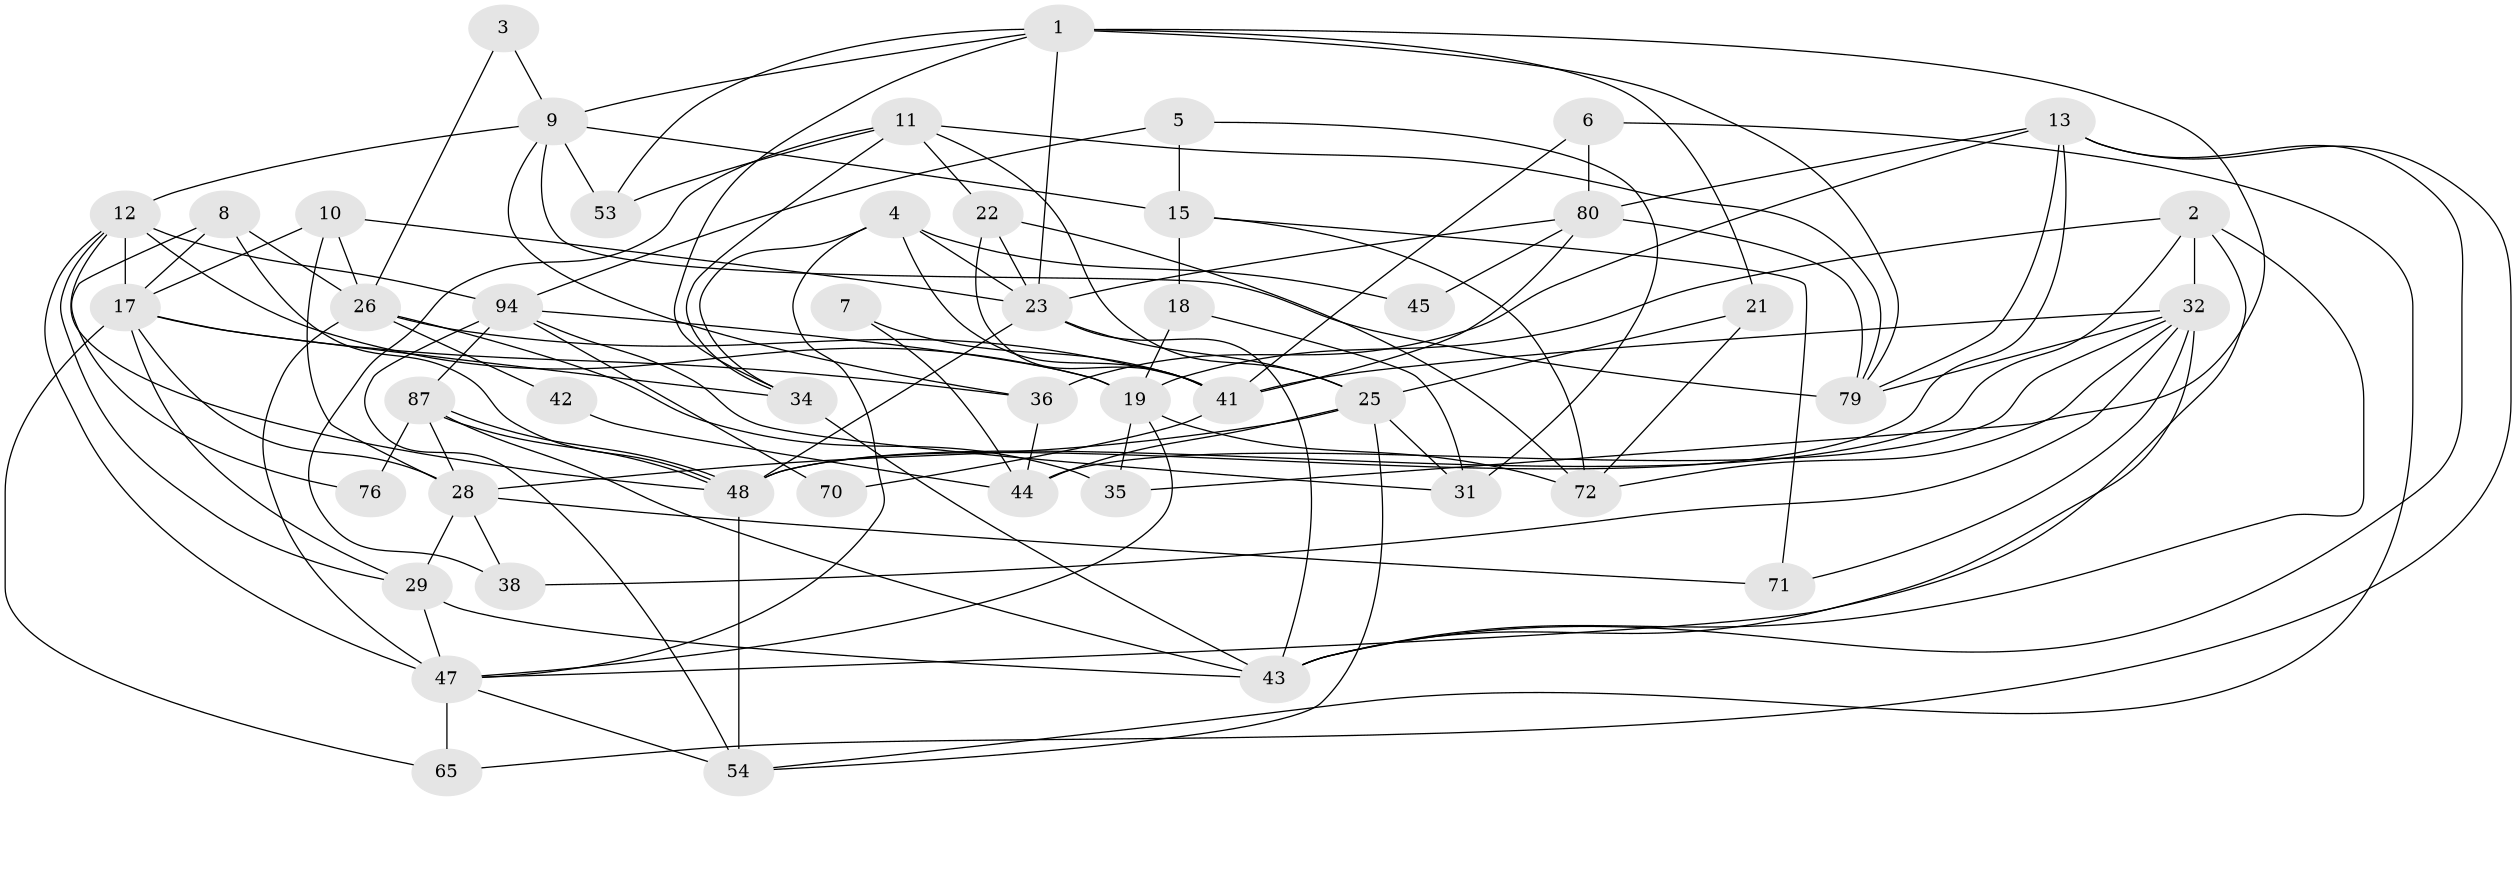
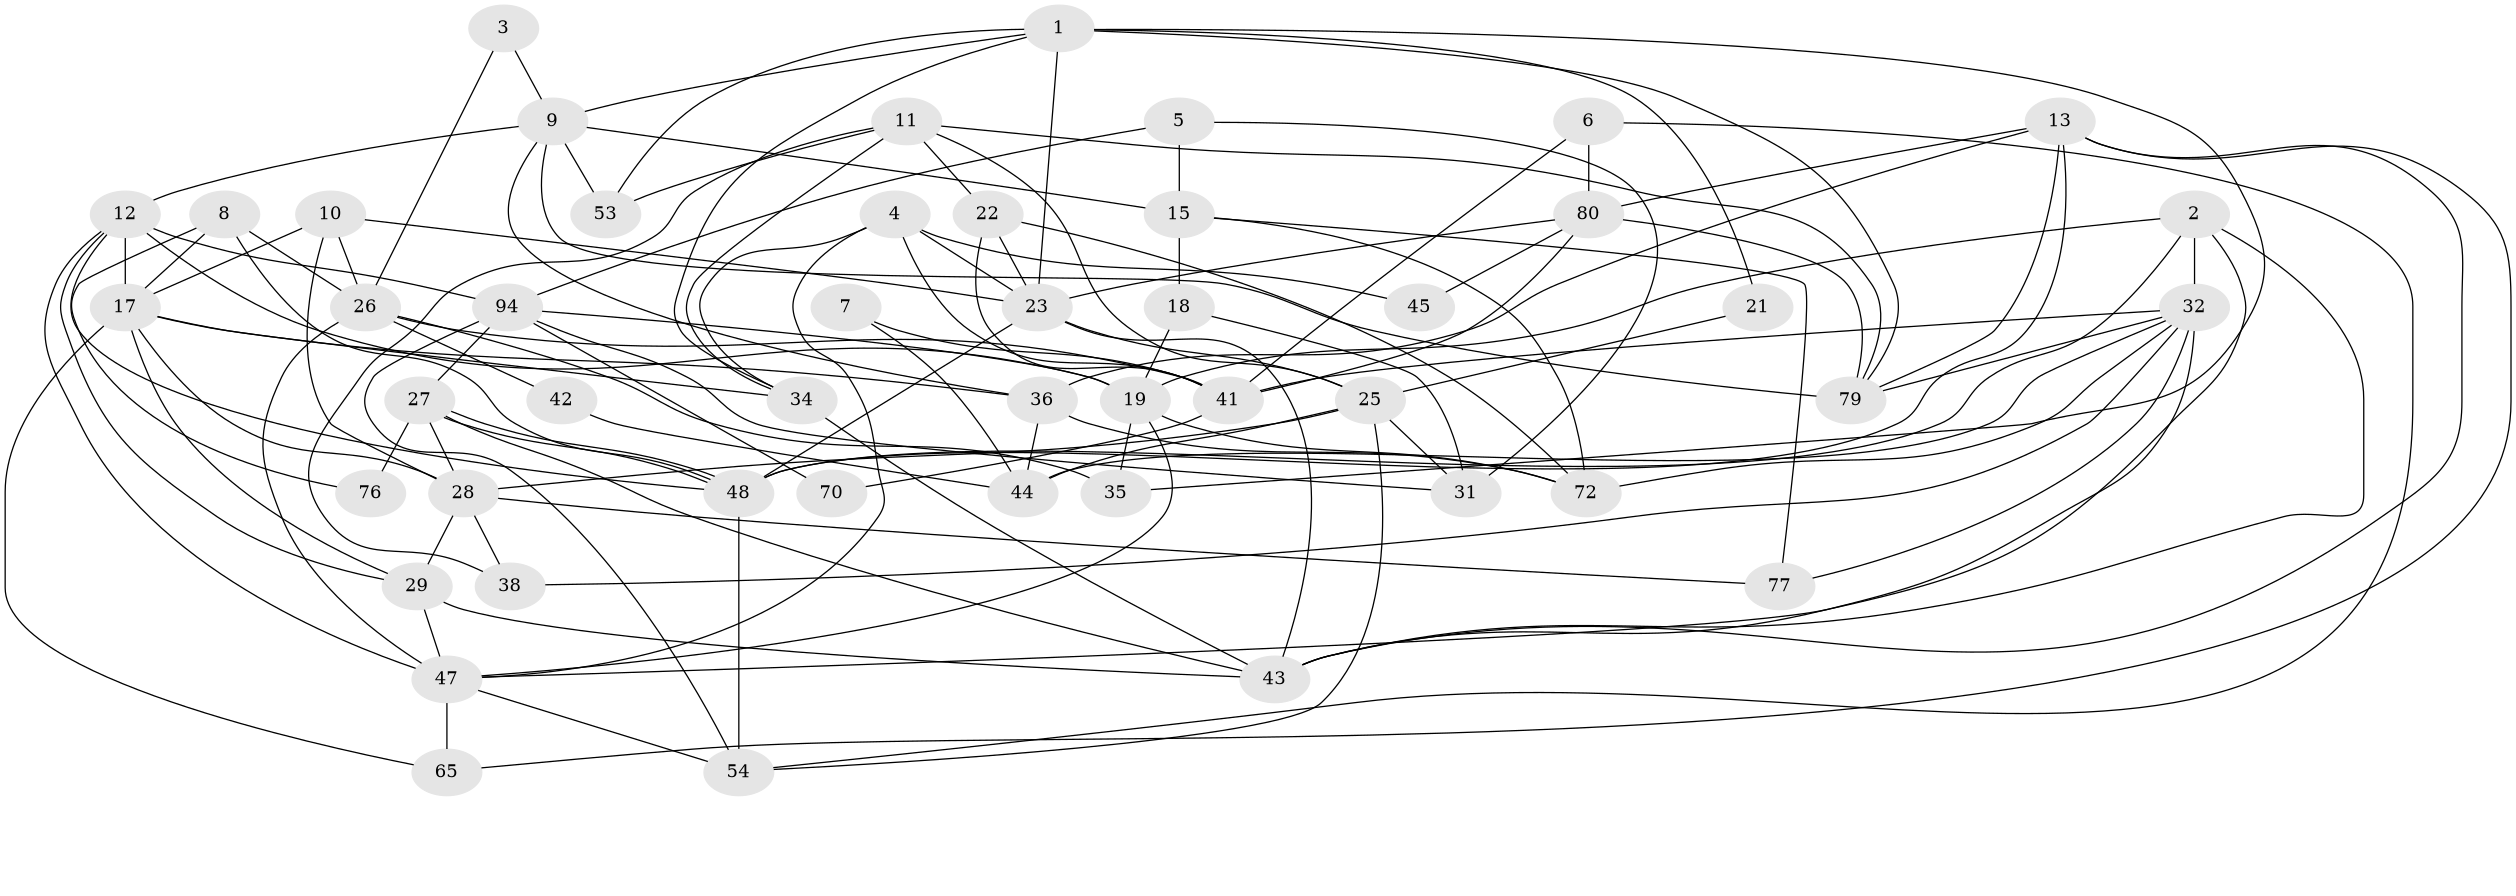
  graph {
    node [color=gray90 style=filled]
    1 [super="+49"]
    9 [super="+40"]
    21 [super="+55"]
    23 [super="+64"]
    34 [super="+56"]
    35 [super="+46"]
    n7 [label=53]
    79
    15 [super="+53"]
    12 [super="+16"]
    36 [super="+75"]
    25 [super="+68"]
    72
    43 [super="+63"]
    48 [super="+58"]
    2 [super="+24"]
    19 [super="+62"]
    32 [super="+59"]
    47 [super="+73"]
    41 [super="+66"]
    44 [super="+77"]
    38
-   71
+   71 [label=77]
    54 [super="+78"]
    65
    3
    26 [super="+69"]
    42
    4 [super="+51"]
    45
    70
    n32 [label=94 super="+50"]
    31 [super="+74"]
-   27 [super="+39" label=87]
+   27 [super="+39"]
    5
    18
    n37 [label=80 super="+33"]
    6
    7
    17 [super="+60"]
    28 [super="+61"]
    29 [super="+67"]
    8
    76
    10
    11 [super="+52"]
    22
    13 [super="+37"]
    1 -- 9
    1 -- 21
    1 -- 23
    1 -- 34
    1 -- 35
    1 -- n7
    1 -- 79
    9 -- n7
    9 -- 79
    9 -- 15 [weight=2]
    9 -- 12
    9 -- 36
    21 -- 25
-   21 -- 72
+   36 -- 72
    23 -- 25
    23 -- 43
    23 -- 48
    34 -- 43
    15 -- 72
    15 -- 71
    15 -- 18
    12 -- 48
    12 -- 19
    12 -- 47
    12 -- n32
    12 -- 17
    12 -- 29
    36 -- 44
    25 -- 44
    25 -- 54
    25 -- 31
    25 -- 28
    48 -- 54
    2 -- 43
    2 -- 48
    2 -- 19
    2 -- 32
    2 -- 47
    19 -- 35
    19 -- 72
    19 -- 47
    32 -- 79
    32 -- 72
    32 -- 43
    32 -- 41
    32 -- 44 [weight=2]
    32 -- 38
    32 -- 71
    47 -- 54
    47 -- 65
    41 -- 70
    3 -- 9
    3 -- 26
    26 -- 35
    26 -- 47 [weight=2]
    26 -- 41
    26 -- 42
    42 -- 44
    4 -- 23
    4 -- 34 [weight=2]
    4 -- 47
    4 -- 41
    4 -- 45
    n32 -- 19
    n32 -- 54
    n32 -- 70
    n32 -- 31
    n32 -- 27
    27 -- 43
    27 -- 48
    27 -- 48
    27 -- 28
    27 -- 76
    5 -- 15
    5 -- n32
    5 -- 31
    18 -- 19
    18 -- 31
    n37 -- 23
    n37 -- 79
    n37 -- 41
    n37 -- 45
    6 -- 41
    6 -- 54
    6 -- n37
    7 -- 41
    7 -- 44
    17 -- 34
    17 -- 36
    17 -- 65
    17 -- 28
    17 -- 29
    28 -- 38
    28 -- 71
    28 -- 29
    29 -- 43
    29 -- 47
    8 -- 48
    8 -- 26
    8 -- 17
    8 -- 76
    10 -- 23
    10 -- 26
    10 -- 17
    10 -- 28
    11 -- 34
    11 -- n7
    11 -- 79
    11 -- 25
    11 -- 38
    11 -- 22
    22 -- 23
    22 -- 72
    22 -- 41
    13 -- 79
    13 -- 36
    13 -- 43
    13 -- 48
    13 -- 65
    13 -- n37
  }
